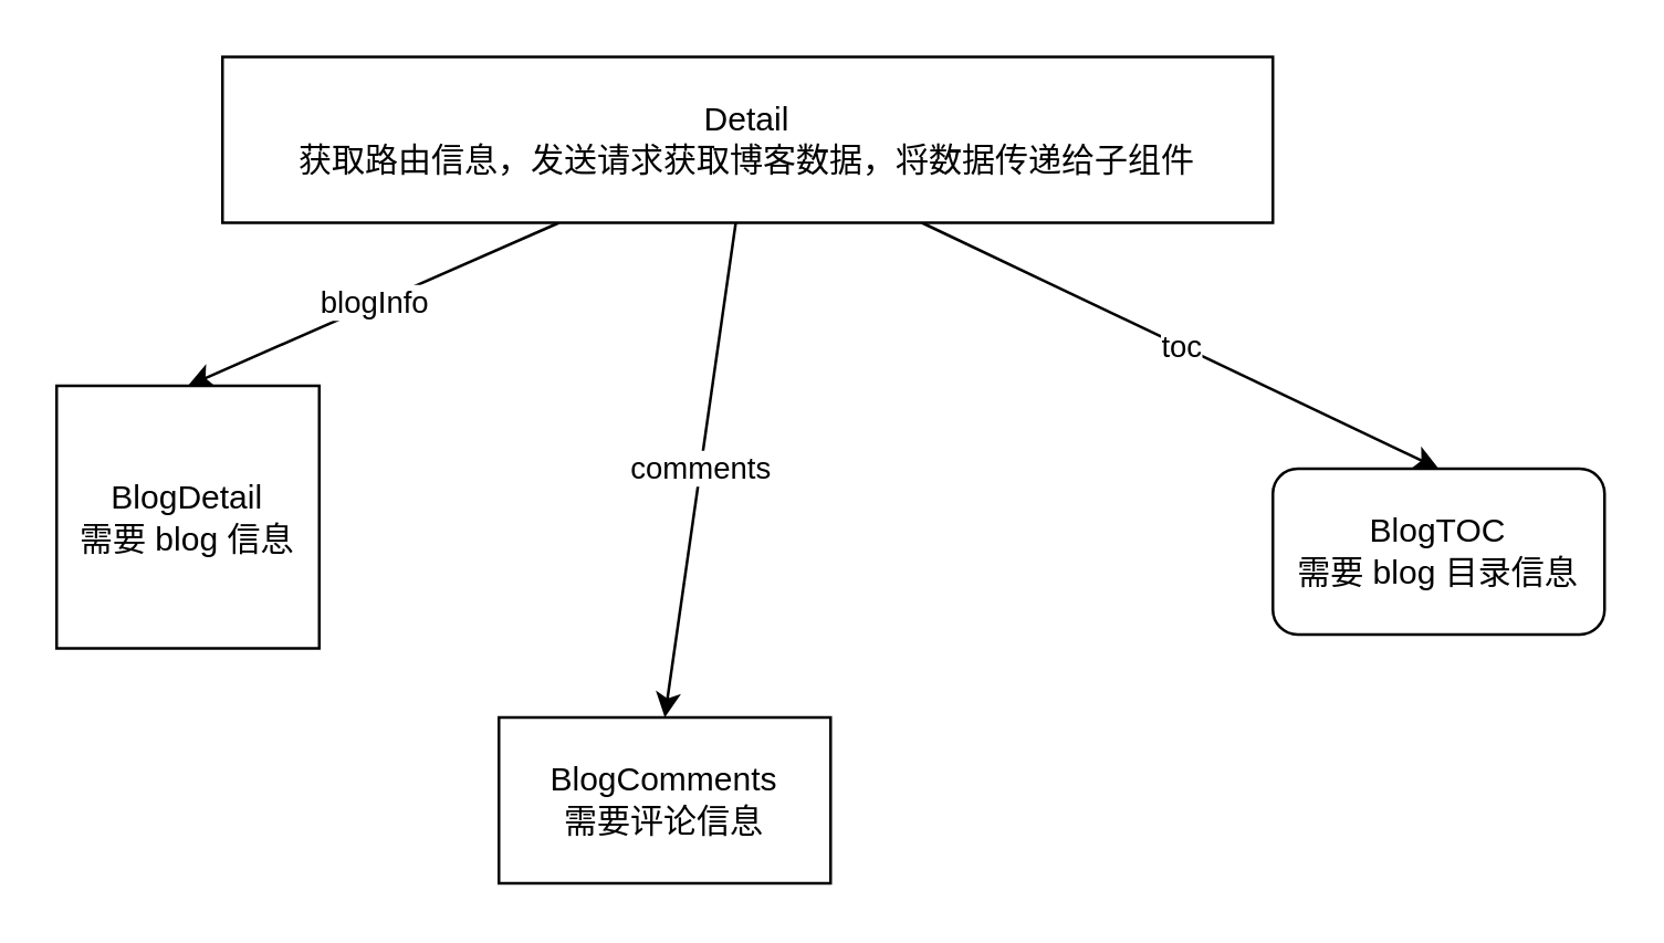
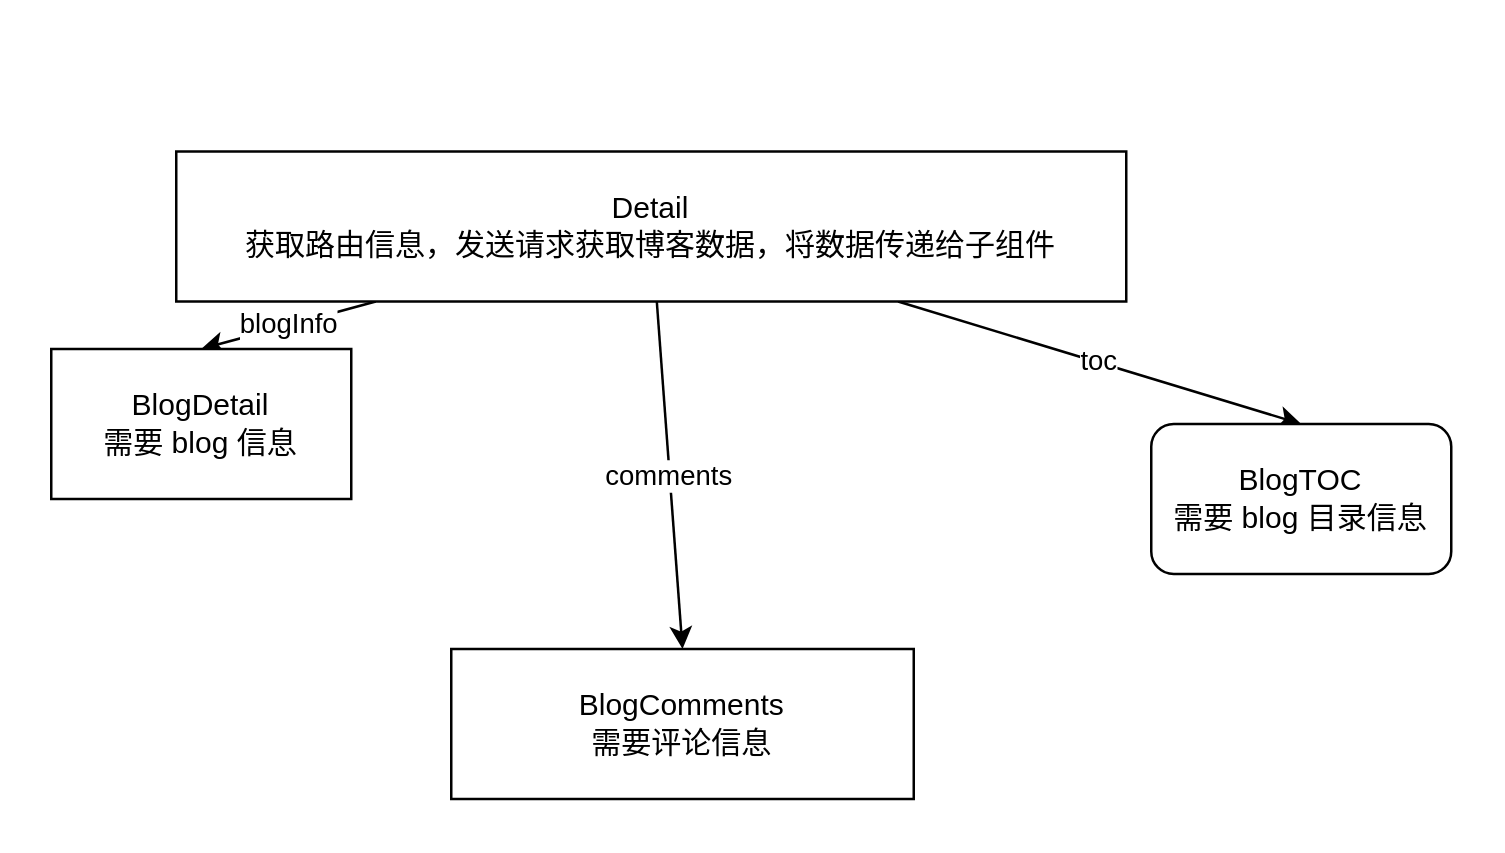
  <mxCell id="0" />
  <mxCell id="1" parent="0" />
  <mxCell id="2" value="blogInfo" style="edgeStyle=none;html=1;entryX=0.5;entryY=0;entryDx=0;entryDy=0;" parent="1" source="5" target="6" edge="1"><mxGeometry relative="1" as="geometry"><Array as="points" /></mxGeometry></mxCell>
  <mxCell id="3" value="toc" style="edgeStyle=none;html=1;entryX=0.5;entryY=0;entryDx=0;entryDy=0;" parent="1" source="5" target="7" edge="1"><mxGeometry relative="1" as="geometry" /></mxCell>
  <mxCell id="4" value="comments" style="edgeStyle=none;html=1;entryX=0.5;entryY=0;entryDx=0;entryDy=0;" parent="1" source="5" edge="1" target="8"><mxGeometry relative="1" as="geometry"><mxPoint x="190" y="249" as="targetPoint" /><Array as="points" /></mxGeometry></mxCell>
- <mxCell id="5" value="Detail&lt;br&gt;获取路由信息，发送请求获取博客数据，将数据传递给子组件" style="rounded=0;whiteSpace=wrap;html=1;" parent="1" vertex="1"><mxGeometry x="80" y="20" width="380" height="60" as="geometry" /></mxCell>
- <mxCell id="6" value="BlogDetail&lt;br&gt;需要 blog 信息" style="rounded=0;whiteSpace=wrap;html=1;" parent="1" vertex="1"><mxGeometry x="20" y="139" width="95" height="95" as="geometry" /></mxCell>
+ <mxCell id="5" value="Detail&lt;br&gt;获取路由信息，发送请求获取博客数据，将数据传递给子组件" style="rounded=0;whiteSpace=wrap;html=1;" parent="1" vertex="1"><mxGeometry x="70" y="60" width="380" height="60" as="geometry" /></mxCell>
+ <mxCell id="6" value="BlogDetail&lt;br&gt;需要 blog 信息" style="rounded=0;whiteSpace=wrap;html=1;" parent="1" vertex="1"><mxGeometry x="20" y="139" width="120" height="60" as="geometry" /></mxCell>
  <mxCell id="7" value="BlogTOC&lt;br&gt;需要 blog 目录信息" style="whiteSpace=wrap;html=1;rounded=1;" parent="1" vertex="1"><mxGeometry x="460" y="169" width="120" height="60" as="geometry" /></mxCell>
- <mxCell id="8" value="BlogComments&lt;br&gt;需要评论信息" style="rounded=0;whiteSpace=wrap;html=1;" parent="1" vertex="1"><mxGeometry x="180" y="259" width="120" height="60" as="geometry" /></mxCell>
+ <mxCell id="8" value="BlogComments&lt;br&gt;需要评论信息" style="rounded=0;whiteSpace=wrap;html=1;" parent="1" vertex="1"><mxGeometry x="180" y="259" width="185" height="60" as="geometry" /></mxCell>
